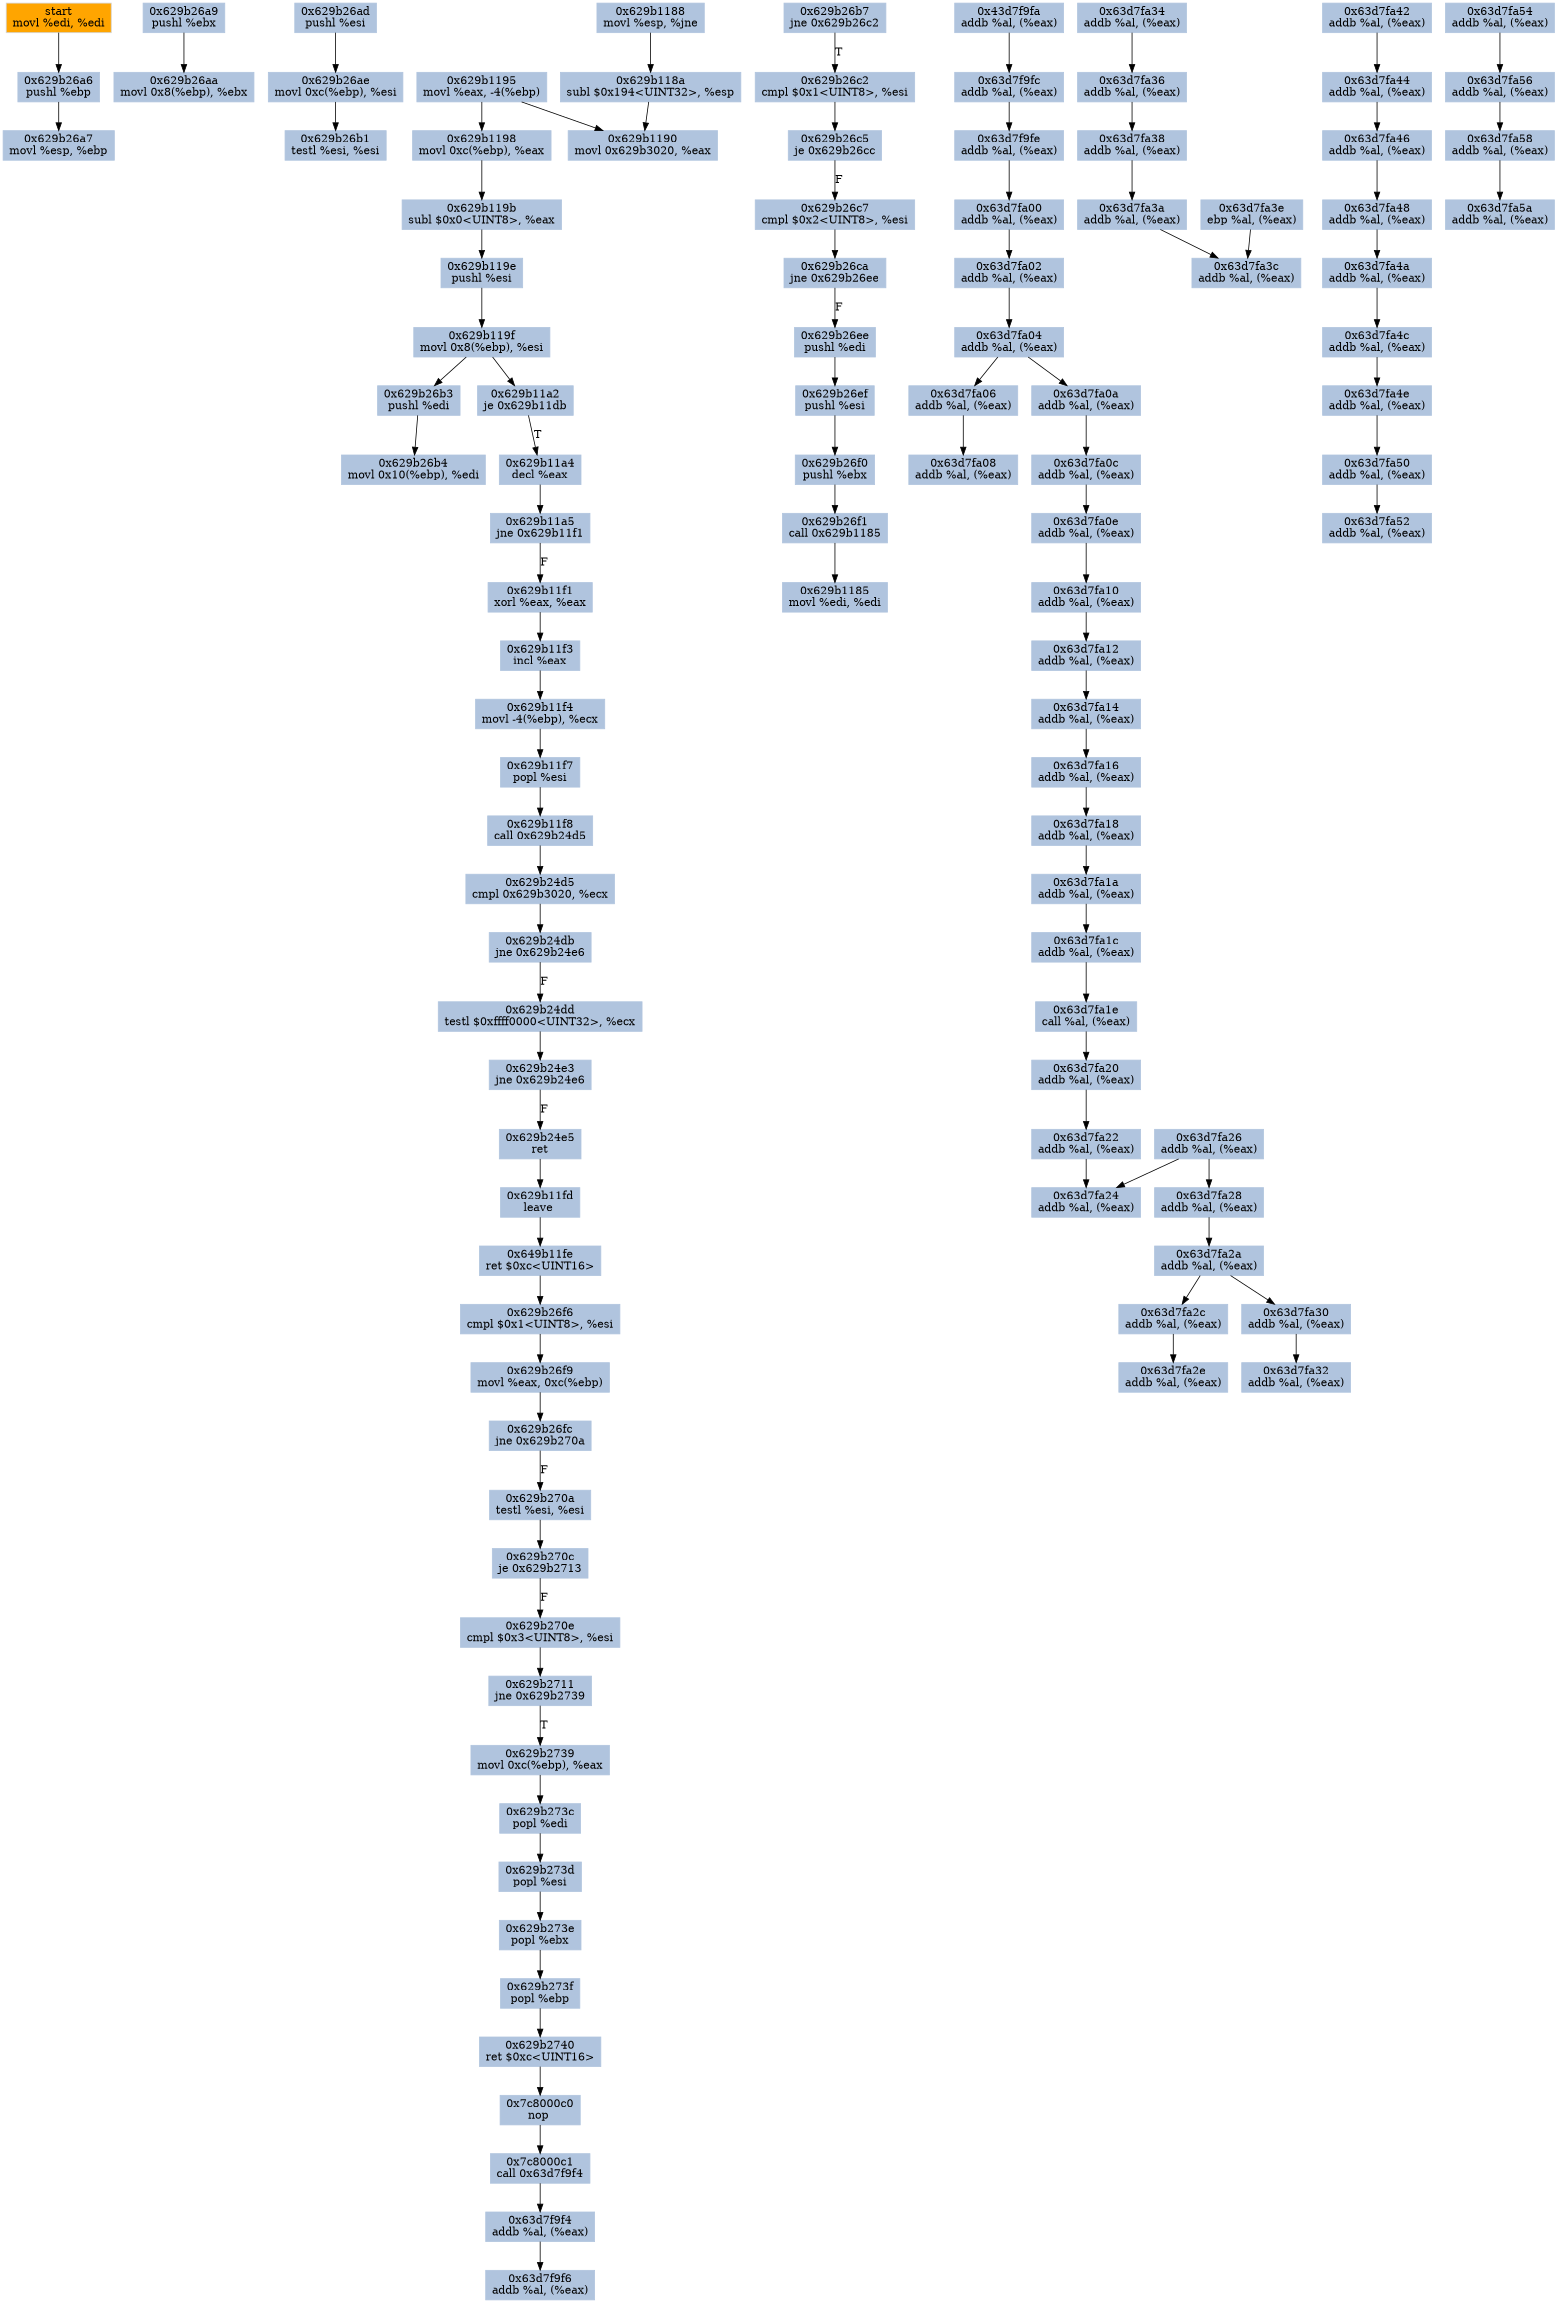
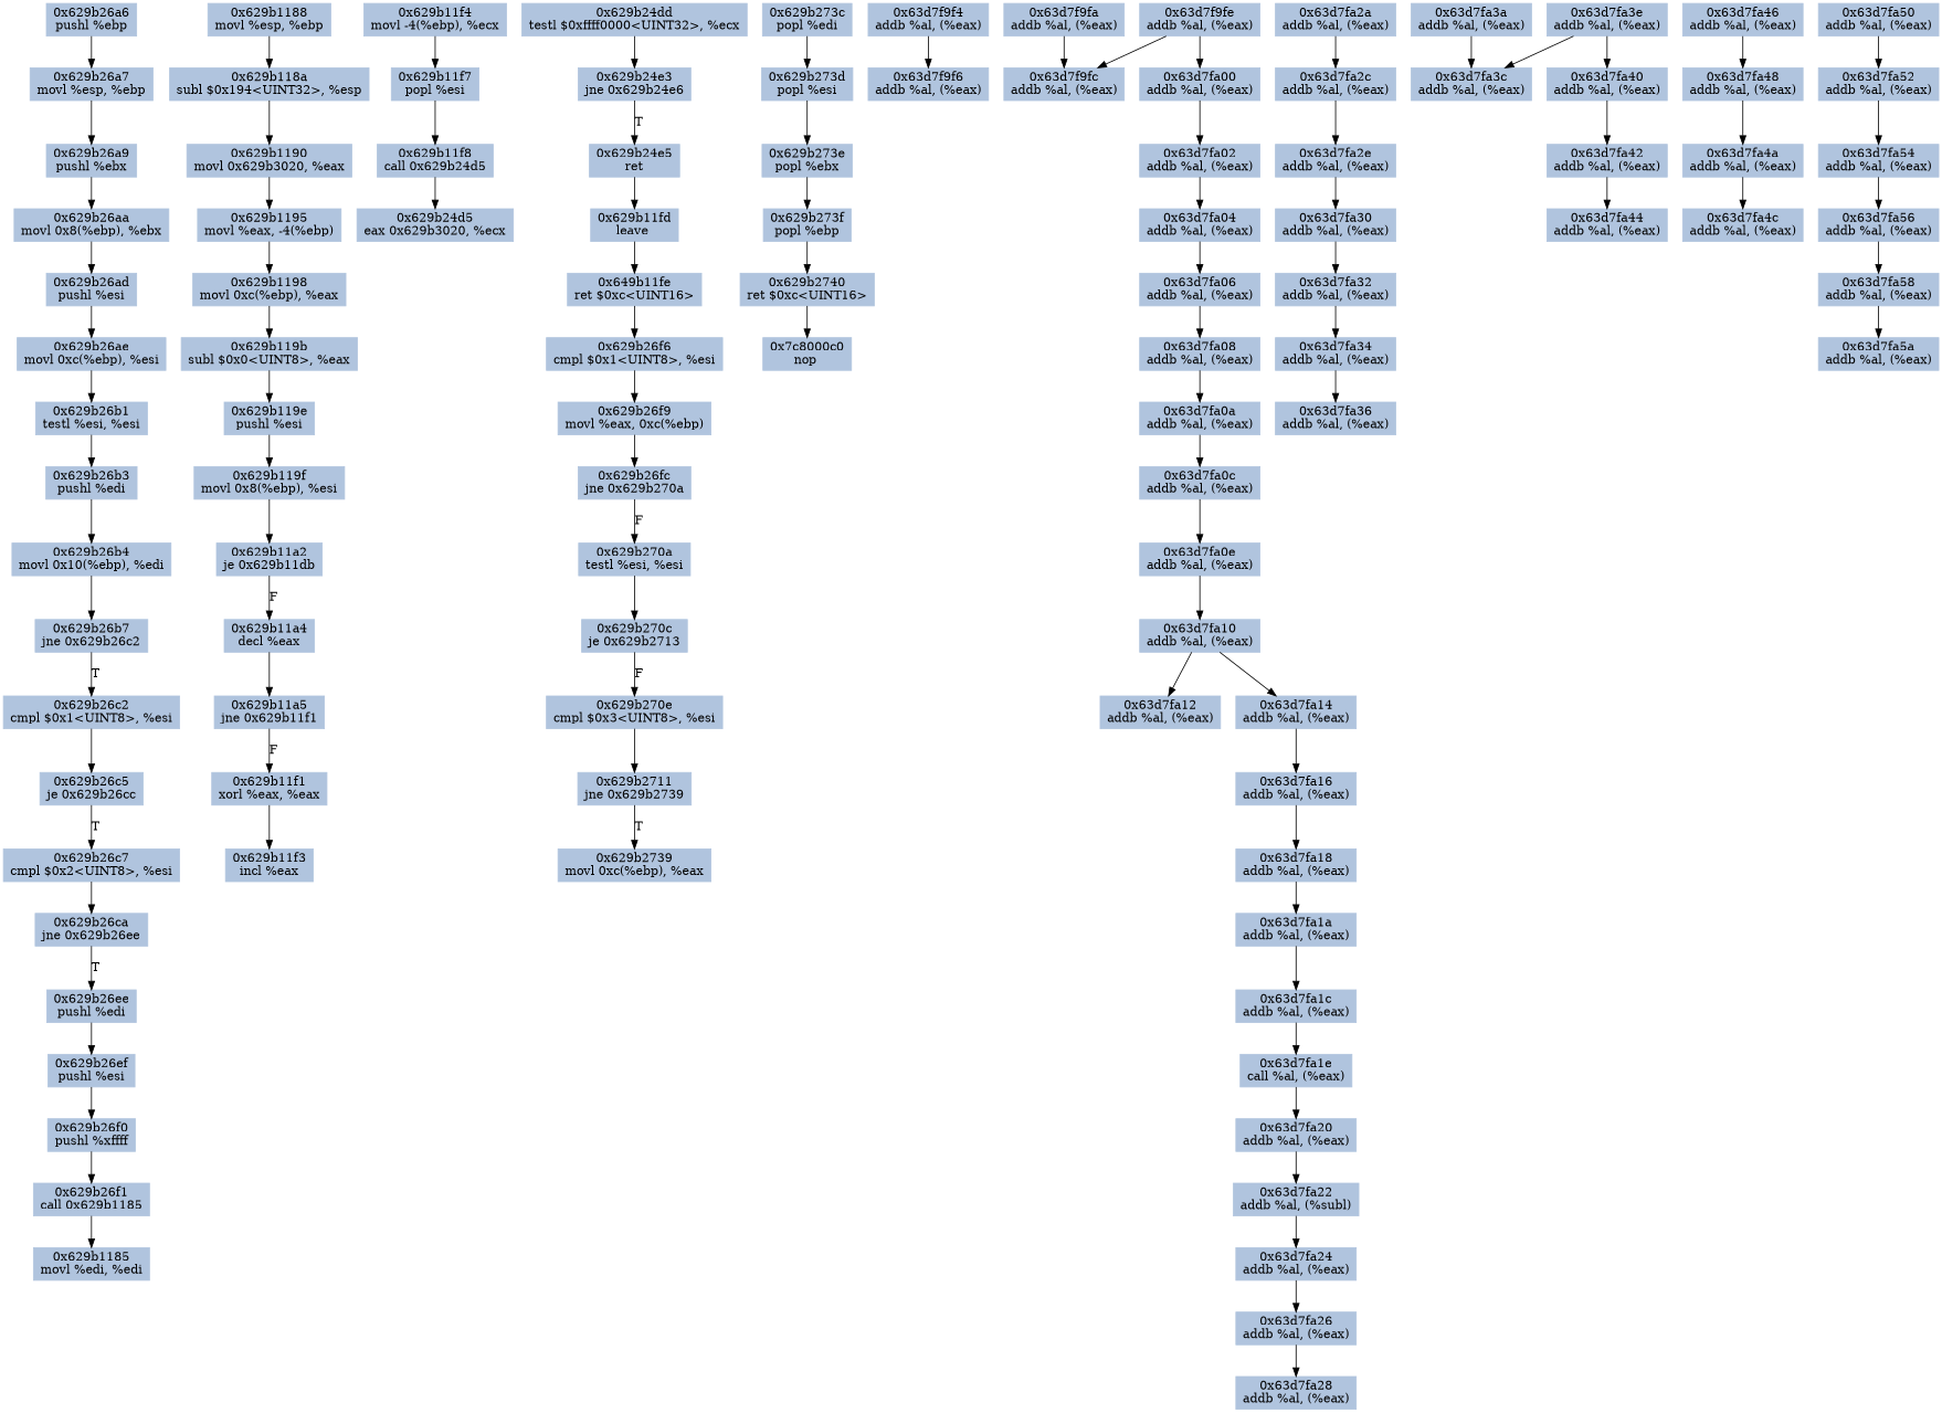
  digraph {
    node [color=lightsteelblue fillcolor=lightsteelblue shape=rectangle style=filled]
    edge [color="#000000"]
-   n1 [color=lightgrey fillcolor=orange label="start\nmovl %edi, %edi"]
    n2 [label="0x629b26a6\npushl %ebp"]
    n3 [label="0x629b26a7\nmovl %esp, %ebp"]
    n4 [label="0x629b26a9\npushl %ebx"]
    n5 [label="0x629b26aa\nmovl 0x8(%ebp), %ebx"]
    n6 [label="0x629b26ad\npushl %esi"]
    n7 [label="0x629b26ae\nmovl 0xc(%ebp), %esi"]
    n8 [label="0x629b26b1\ntestl %esi, %esi"]
    n9 [label="0x629b26b3\npushl %edi"]
    n10 [label="0x629b26b4\nmovl 0x10(%ebp), %edi"]
    n11 [label="0x629b26b7\njne 0x629b26c2"]
    n12 [label="0x629b26c2\ncmpl $0x1<UINT8>, %esi"]
    n13 [label="0x629b26c5\nje 0x629b26cc"]
    n14 [label="0x629b26c7\ncmpl $0x2<UINT8>, %esi"]
    n15 [label="0x629b26ca\njne 0x629b26ee"]
    n16 [label="0x629b26ee\npushl %edi"]
    n17 [label="0x629b26ef\npushl %esi"]
-   n18 [label="0x629b26f0\npushl %ebx"]
+   n18 [label="0x629b26f0\npushl %xffff"]
    n19 [label="0x629b26f1\ncall 0x629b1185"]
    n20 [label="0x629b1185\nmovl %edi, %edi"]
-   n21 [label="0x629b1188\nmovl %esp, %jne"]
+   n21 [label="0x629b1188\nmovl %esp, %ebp"]
    n22 [label="0x629b118a\nsubl $0x194<UINT32>, %esp"]
    n23 [label="0x629b1190\nmovl 0x629b3020, %eax"]
    n24 [label="0x629b1195\nmovl %eax, -4(%ebp)"]
    n25 [label="0x629b1198\nmovl 0xc(%ebp), %eax"]
    n26 [label="0x629b119b\nsubl $0x0<UINT8>, %eax"]
    n27 [label="0x629b119e\npushl %esi"]
    n28 [label="0x629b119f\nmovl 0x8(%ebp), %esi"]
    n29 [label="0x629b11a2\nje 0x629b11db"]
    n30 [label="0x629b11a4\ndecl %eax"]
    n31 [label="0x629b11a5\njne 0x629b11f1"]
    n32 [label="0x629b11f1\nxorl %eax, %eax"]
    n33 [label="0x629b11f3\nincl %eax"]
    n34 [label="0x629b11f4\nmovl -4(%ebp), %ecx"]
    n35 [label="0x629b11f7\npopl %esi"]
    n36 [label="0x629b11f8\ncall 0x629b24d5"]
-   n37 [label="0x629b24d5\ncmpl 0x629b3020, %ecx"]
-   n38 [label="0x629b24db\njne 0x629b24e6"]
+   n37 [label="0x629b24d5\neax 0x629b3020, %ecx"]
    n39 [label="0x629b24dd\ntestl $0xffff0000<UINT32>, %ecx"]
    n40 [label="0x629b24e3\njne 0x629b24e6"]
    n41 [label="0x629b24e5\nret"]
    n42 [label="0x629b11fd\nleave "]
    n43 [label="0x649b11fe\nret $0xc<UINT16>"]
    n44 [label="0x629b26f6\ncmpl $0x1<UINT8>, %esi"]
    n45 [label="0x629b26f9\nmovl %eax, 0xc(%ebp)"]
    n46 [label="0x629b26fc\njne 0x629b270a"]
    n47 [label="0x629b270a\ntestl %esi, %esi"]
    n48 [label="0x629b270c\nje 0x629b2713"]
    n49 [label="0x629b270e\ncmpl $0x3<UINT8>, %esi"]
    n50 [label="0x629b2711\njne 0x629b2739"]
    n51 [label="0x629b2739\nmovl 0xc(%ebp), %eax"]
    n52 [label="0x629b273c\npopl %edi"]
    n53 [label="0x629b273d\npopl %esi"]
    n54 [label="0x629b273e\npopl %ebx"]
    n55 [label="0x629b273f\npopl %ebp"]
    n56 [label="0x629b2740\nret $0xc<UINT16>"]
    n57 [label="0x7c8000c0\nnop "]
-   n58 [label="0x7c8000c1\ncall 0x63d7f9f4"]
    n59 [label="0x63d7f9f4\naddb %al, (%eax)"]
    n60 [label="0x63d7f9f6\naddb %al, (%eax)"]
-   n61 [label="0x43d7f9fa\naddb %al, (%eax)"]
+   n61 [label="0x63d7f9fa\naddb %al, (%eax)"]
    n62 [label="0x63d7f9fc\naddb %al, (%eax)"]
    n63 [label="0x63d7f9fe\naddb %al, (%eax)"]
    n64 [label="0x63d7fa00\naddb %al, (%eax)"]
    n65 [label="0x63d7fa02\naddb %al, (%eax)"]
    n66 [label="0x63d7fa04\naddb %al, (%eax)"]
    n67 [label="0x63d7fa06\naddb %al, (%eax)"]
    n68 [label="0x63d7fa08\naddb %al, (%eax)"]
    n69 [label="0x63d7fa0a\naddb %al, (%eax)"]
    n70 [label="0x63d7fa0c\naddb %al, (%eax)"]
    n71 [label="0x63d7fa0e\naddb %al, (%eax)"]
    n72 [label="0x63d7fa10\naddb %al, (%eax)"]
    n73 [label="0x63d7fa12\naddb %al, (%eax)"]
    n74 [label="0x63d7fa14\naddb %al, (%eax)"]
    n75 [label="0x63d7fa16\naddb %al, (%eax)"]
    n76 [label="0x63d7fa18\naddb %al, (%eax)"]
    n77 [label="0x63d7fa1a\naddb %al, (%eax)"]
    n78 [label="0x63d7fa1c\naddb %al, (%eax)"]
    n79 [label="0x63d7fa1e\ncall %al, (%eax)"]
    n80 [label="0x63d7fa20\naddb %al, (%eax)"]
-   n81 [label="0x63d7fa22\naddb %al, (%eax)"]
+   n81 [label="0x63d7fa22\naddb %al, (%subl)"]
    n82 [label="0x63d7fa24\naddb %al, (%eax)"]
    n83 [label="0x63d7fa26\naddb %al, (%eax)"]
    n84 [label="0x63d7fa28\naddb %al, (%eax)"]
    n85 [label="0x63d7fa2a\naddb %al, (%eax)"]
    n86 [label="0x63d7fa2c\naddb %al, (%eax)"]
    n87 [label="0x63d7fa2e\naddb %al, (%eax)"]
    n88 [label="0x63d7fa30\naddb %al, (%eax)"]
    n89 [label="0x63d7fa32\naddb %al, (%eax)"]
    n90 [label="0x63d7fa34\naddb %al, (%eax)"]
    n91 [label="0x63d7fa36\naddb %al, (%eax)"]
-   n92 [label="0x63d7fa38\naddb %al, (%eax)"]
    n93 [label="0x63d7fa3a\naddb %al, (%eax)"]
    n94 [label="0x63d7fa3c\naddb %al, (%eax)"]
-   n95 [label="0x63d7fa3e\nebp %al, (%eax)"]
+   n95 [label="0x63d7fa3e\naddb %al, (%eax)"]
+   n96 [label="0x63d7fa40\naddb %al, (%eax)"]
    n97 [label="0x63d7fa42\naddb %al, (%eax)"]
    n98 [label="0x63d7fa44\naddb %al, (%eax)"]
    n99 [label="0x63d7fa46\naddb %al, (%eax)"]
    n100 [label="0x63d7fa48\naddb %al, (%eax)"]
    n101 [label="0x63d7fa4a\naddb %al, (%eax)"]
    n102 [label="0x63d7fa4c\naddb %al, (%eax)"]
-   n103 [label="0x63d7fa4e\naddb %al, (%eax)"]
    n104 [label="0x63d7fa50\naddb %al, (%eax)"]
    n105 [label="0x63d7fa52\naddb %al, (%eax)"]
    n106 [label="0x63d7fa54\naddb %al, (%eax)"]
    n107 [label="0x63d7fa56\naddb %al, (%eax)"]
    n108 [label="0x63d7fa58\naddb %al, (%eax)"]
    n109 [label="0x63d7fa5a\naddb %al, (%eax)"]
-   n1 -> n2
    n2 -> n3
+   n3 -> n4
    n4 -> n5
+   n5 -> n6
    n6 -> n7
    n7 -> n8
-   n28 -> n9
+   n8 -> n9
    n9 -> n10
+   n10 -> n11
    n11 -> n12 [label=T]
    n12 -> n13
-   n13 -> n14 [label=F]
+   n13 -> n14 [label=T]
    n14 -> n15
-   n15 -> n16 [label=F]
+   n15 -> n16 [label=T]
    n16 -> n17
    n17 -> n18
    n18 -> n19
    n19 -> n20
    n21 -> n22
    n22 -> n23
-   n24 -> n23
+   n23 -> n24
    n24 -> n25
    n25 -> n26
    n26 -> n27
    n27 -> n28
    n28 -> n29
-   n29 -> n30 [label=T]
+   n29 -> n30 [label=F]
    n30 -> n31
    n31 -> n32 [label=F]
    n32 -> n33
-   n33 -> n34
    n34 -> n35
    n35 -> n36
    n36 -> n37
-   n37 -> n38
-   n38 -> n39 [label=F]
    n39 -> n40
-   n40 -> n41 [label=F]
+   n40 -> n41 [label=T]
    n41 -> n42
    n42 -> n43
    n43 -> n44
    n44 -> n45
    n45 -> n46
    n46 -> n47 [label=F]
    n47 -> n48
    n48 -> n49 [label=F]
    n49 -> n50
    n50 -> n51 [label=T]
-   n51 -> n52
    n52 -> n53
    n53 -> n54
    n54 -> n55
    n55 -> n56
    n56 -> n57
-   n57 -> n58
-   n58 -> n59
    n59 -> n60
    n61 -> n62
-   n62 -> n63
+   n63 -> n62
    n63 -> n64
    n64 -> n65
    n65 -> n66
    n66 -> n67
    n67 -> n68
-   n66 -> n69
+   n68 -> n69
    n69 -> n70
    n70 -> n71
    n71 -> n72
    n72 -> n73
-   n73 -> n74
+   n72 -> n74
    n74 -> n75
    n75 -> n76
    n76 -> n77
    n77 -> n78
    n78 -> n79
    n79 -> n80
    n80 -> n81
    n81 -> n82
-   n83 -> n82
+   n82 -> n83
    n83 -> n84
-   n84 -> n85
    n85 -> n86
    n86 -> n87
-   n85 -> n88
+   n87 -> n88
    n88 -> n89
+   n89 -> n90
    n90 -> n91
-   n91 -> n92
-   n92 -> n93
    n93 -> n94
    n95 -> n94
+   n95 -> n96
+   n96 -> n97
    n97 -> n98
-   n98 -> n99
    n99 -> n100
    n100 -> n101
    n101 -> n102
-   n102 -> n103
-   n103 -> n104
    n104 -> n105
+   n105 -> n106
    n106 -> n107
    n107 -> n108
    n108 -> n109
  }
